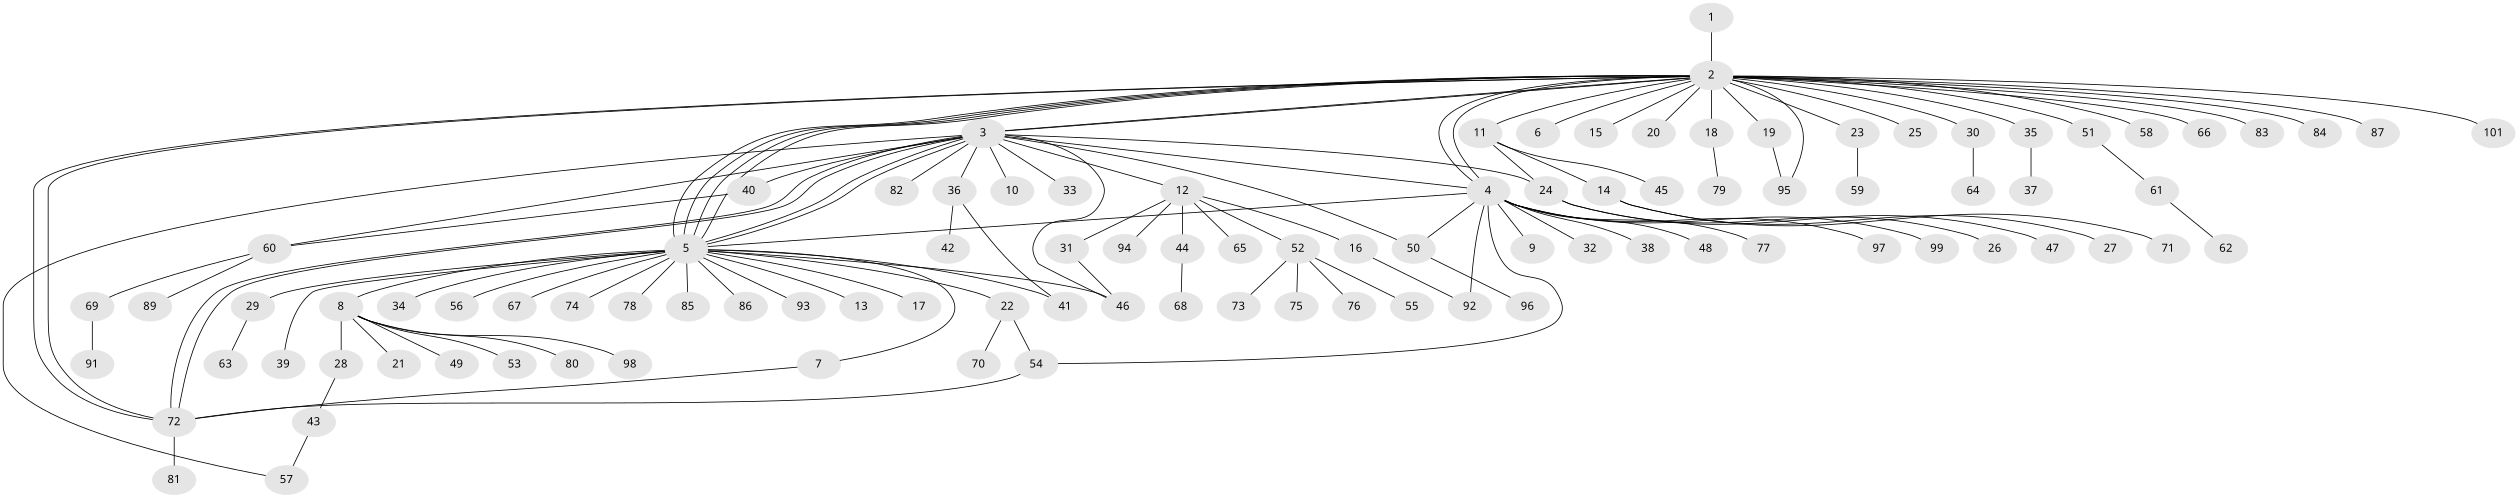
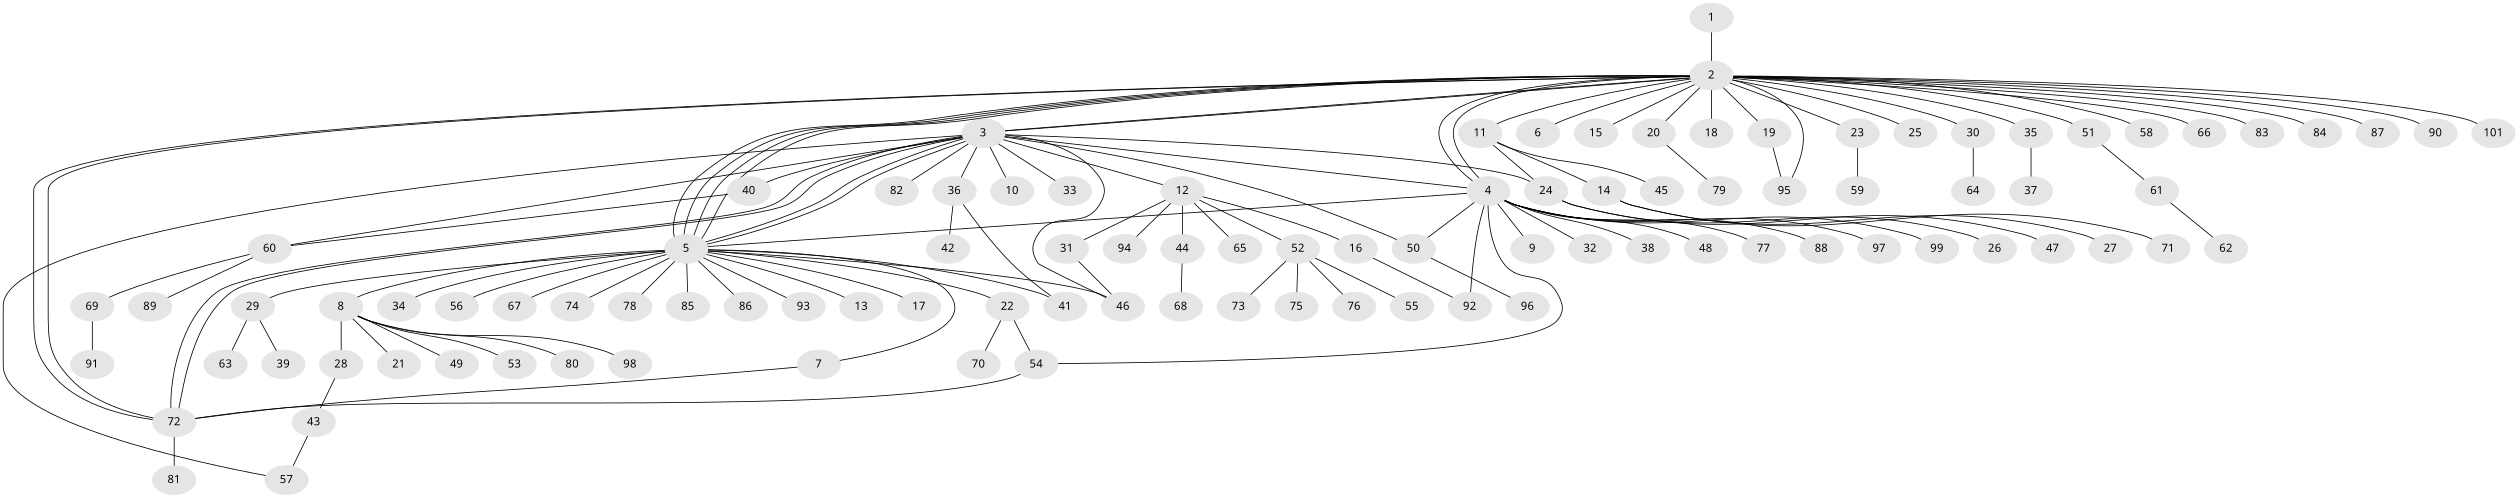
  graph {
    fontname="Noto Sans"
    node [color=gray90 fontname="Noto Sans" style=filled]
    edge [fontname="Noto Sans"]
    1
    2
    3
    4
    5
    6
    11
    15
    18
    19
    20
    23
    25
    30
    35
    51
    58
    66
    72
    83
    84
    87
+   90
    95
    n25 [label=101]
    10
    12
    24
    33
    36
    40
    46
    50
    57
    60
    82
    9
    32
    38
    48
    54
    77
+   88
    92
    97
    99
    7
    8
    13
    17
    22
    29
    34
    39
    41
    56
    67
    74
    78
    85
    86
    93
    14
    45
    79
    59
    64
    37
    61
    81
    16
    31
    44
    52
    65
    94
    26
    47
    42
    96
    69
    89
    21
    28
    49
    53
    80
    98
    70
    63
    43
    27
    71
    68
    55
    73
    75
    76
    62
    91
    1 -- 2
    2 -- 3
    2 -- 3
    2 -- 4
    2 -- 4
    2 -- 5
    2 -- 5
    2 -- 5
    2 -- 5
    2 -- 6
    2 -- 11
    2 -- 15
    2 -- 18
    2 -- 19
    2 -- 20
    2 -- 23
    2 -- 25
    2 -- 30
    2 -- 35
    2 -- 51
    2 -- 58
    2 -- 66
    2 -- 72
    2 -- 72
    2 -- 83
    2 -- 84
    2 -- 87
+   2 -- 90
    2 -- 95
    2 -- n25
    3 -- 4
    3 -- 5
    3 -- 5
    3 -- 72
    3 -- 72
    3 -- 10
    3 -- 12
    3 -- 24
    3 -- 33
    3 -- 36
    3 -- 40
    3 -- 46
    3 -- 50
    3 -- 57
    3 -- 60
    3 -- 82
    4 -- 5
    4 -- 50
    4 -- 9
    4 -- 32
    4 -- 38
    4 -- 48
    4 -- 54
    4 -- 77
+   4 -- 88
    4 -- 92
    4 -- 97
    4 -- 99
    5 -- 46
    5 -- 7
    5 -- 8
    5 -- 13
    5 -- 17
    5 -- 22
    5 -- 29
    5 -- 34
-   5 -- 39
+   29 -- 39
    5 -- 41
    5 -- 56
    5 -- 67
    5 -- 74
    5 -- 78
    5 -- 85
    5 -- 86
    5 -- 93
    11 -- 24
    11 -- 14
    11 -- 45
-   18 -- 79
+   20 -- 79
    19 -- 95
    23 -- 59
    30 -- 64
    35 -- 37
    51 -- 61
    72 -- 81
    12 -- 16
    12 -- 31
    12 -- 44
    12 -- 52
    12 -- 65
    12 -- 94
    24 -- 26
    24 -- 47
    36 -- 41
    36 -- 42
    40 -- 60
    50 -- 96
    60 -- 69
    60 -- 89
    54 -- 72
    7 -- 72
    8 -- 21
    8 -- 28
    8 -- 49
    8 -- 53
    8 -- 80
    8 -- 98
    22 -- 54
    22 -- 70
    29 -- 63
    14 -- 27
    14 -- 71
    61 -- 62
    16 -- 92
    31 -- 46
    44 -- 68
    52 -- 55
    52 -- 73
    52 -- 75
    52 -- 76
    69 -- 91
    28 -- 43
    43 -- 57
  }
